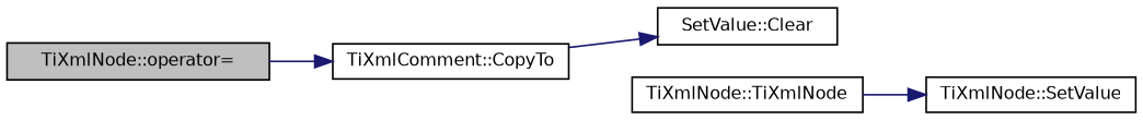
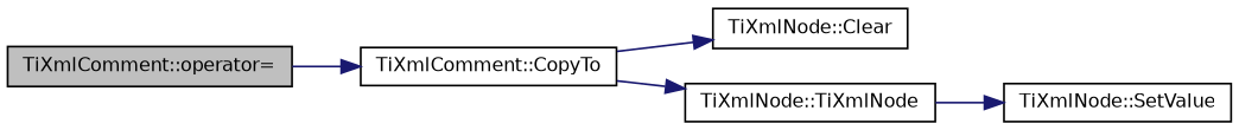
  digraph {
    rankdir=LR
    node [color=black fillcolor=white fontname=Helvetica fontsize=10 shape=record style=filled]
    edge [color=midnightblue fontname=Helvetica fontsize=10 labelfontname=Helvetica labelfontsize=10 style=solid]
-   n1 [fillcolor=grey75 fontcolor=black height=0.2 label="TiXmlNode::operator=" width=0.4]
+   n1 [fillcolor=grey75 fontcolor=black height=0.2 label="TiXmlComment::operator=" width=0.4]
    n2 [height=0.2 label="TiXmlComment::CopyTo" width=0.4]
-   n3 [height=0.2 label="SetValue::Clear" width=0.4]
+   n3 [height=0.2 label="TiXmlNode::Clear" width=0.4]
    n4 [height=0.2 label="TiXmlNode::TiXmlNode" width=0.4]
    n5 [height=0.2 label="TiXmlNode::SetValue" width=0.4]
    n1 -> n2
    n2 -> n3
+   n2 -> n4
    n4 -> n5
  }
